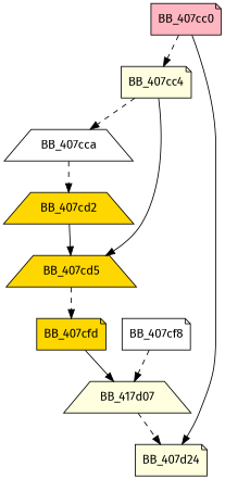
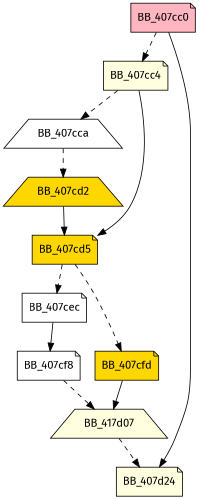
  digraph {
    fontname="Fira Sans"
    node [fillcolor=lightyellow fontname="Fira Sans" shape=note style=filled]
    edge [fontname="Fira Sans" style=dashed]
    BB_407cc0 [fillcolor=lightpink]
    BB_407cc4
    BB_407d24
    BB_407cca [fillcolor=white shape=trapezium]
-   BB_407cd5 [fillcolor=gold shape=trapezium]
+   BB_407cd5 [fillcolor=gold]
    BB_407cd2 [fillcolor=gold shape=trapezium]
+   BB_407cec [fillcolor=white]
    BB_407cfd [fillcolor=gold]
    BB_407cf8 [fillcolor=white]
    n10 [label=BB_417d07 shape=trapezium]
    BB_407cc0 -> BB_407cc4
    BB_407cc0 -> BB_407d24 [style=solid]
    BB_407cc4 -> BB_407cca
    BB_407cc4 -> BB_407cd5 [style=solid]
    BB_407cca -> BB_407cd2
+   BB_407cd5 -> BB_407cec
    BB_407cd5 -> BB_407cfd
    BB_407cd2 -> BB_407cd5 [style=solid]
+   BB_407cec -> BB_407cf8 [style=solid]
    BB_407cfd -> n10 [style=solid]
    BB_407cf8 -> n10
    n10 -> BB_407d24
  }
